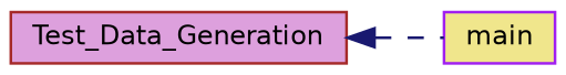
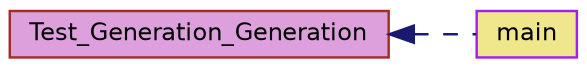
  digraph {
    rankdir=LR
    node [fontname=Helvetica fontsize=10 shape=record style=filled]
-   n1 [color=brown fillcolor=plum fontcolor=black height=0.2 label=Test_Data_Generation width=0.4]
+   n1 [color=brown fillcolor=plum fontcolor=black height=0.2 label=Test_Generation_Generation width=0.4]
    n2 [color=purple fillcolor=khaki height=0.2 label=main width=0.4]
    n1 -> n2 [color=midnightblue dir=back fontname=Helvetica fontsize=10 labelfontname=Helvetica labelfontsize=10 style=dashed]
  }
